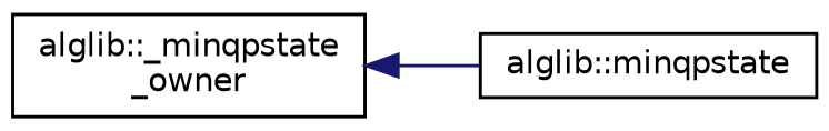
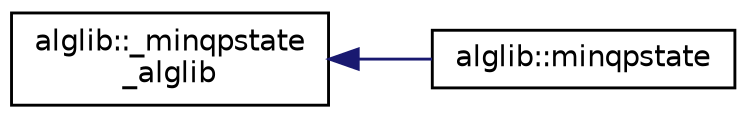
  digraph {
    rankdir=LR
    node [color=black fillcolor=white fontname=Helvetica fontsize=10 shape=record style=filled]
-   n1 [height=0.2 label="alglib::_minqpstate\l_owner" width=0.4]
+   n1 [height=0.2 label="alglib::_minqpstate\l_alglib" width=0.4]
    n2 [height=0.2 label="alglib::minqpstate" width=0.4]
    n1 -> n2 [color=midnightblue dir=back fontname=Helvetica fontsize=10 labelfontname=Helvetica labelfontsize=10 style=solid]
  }
